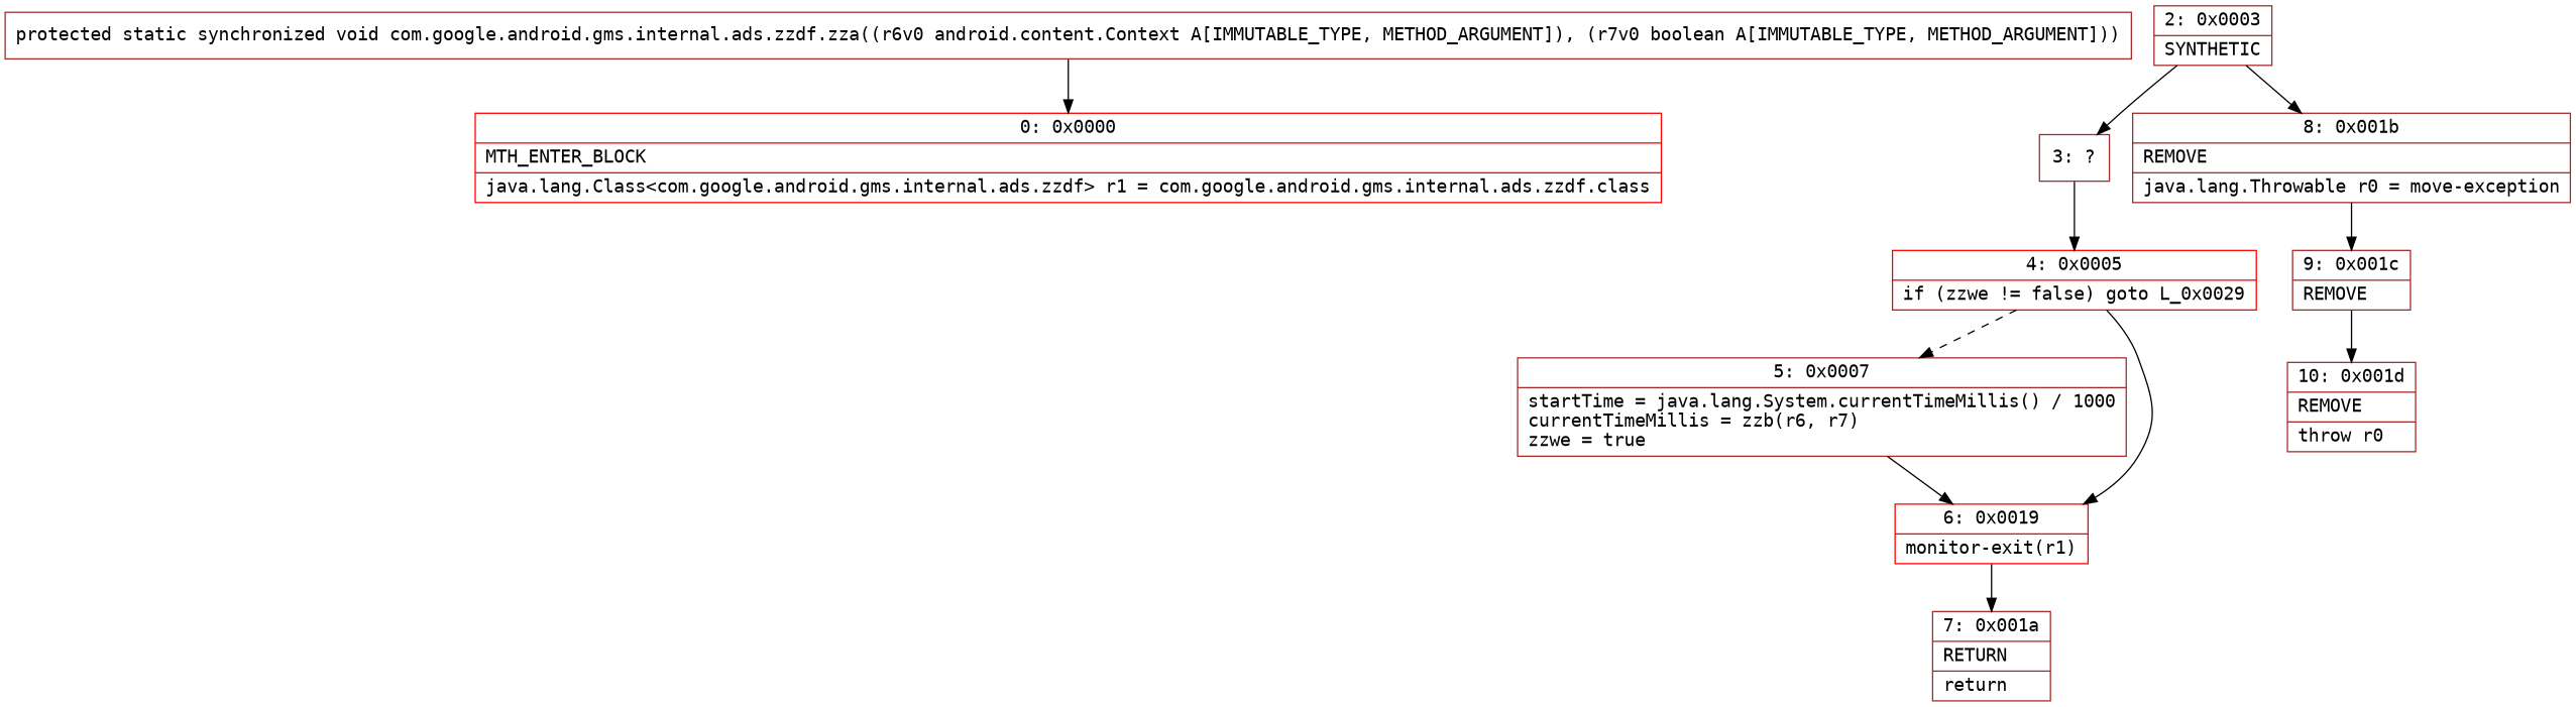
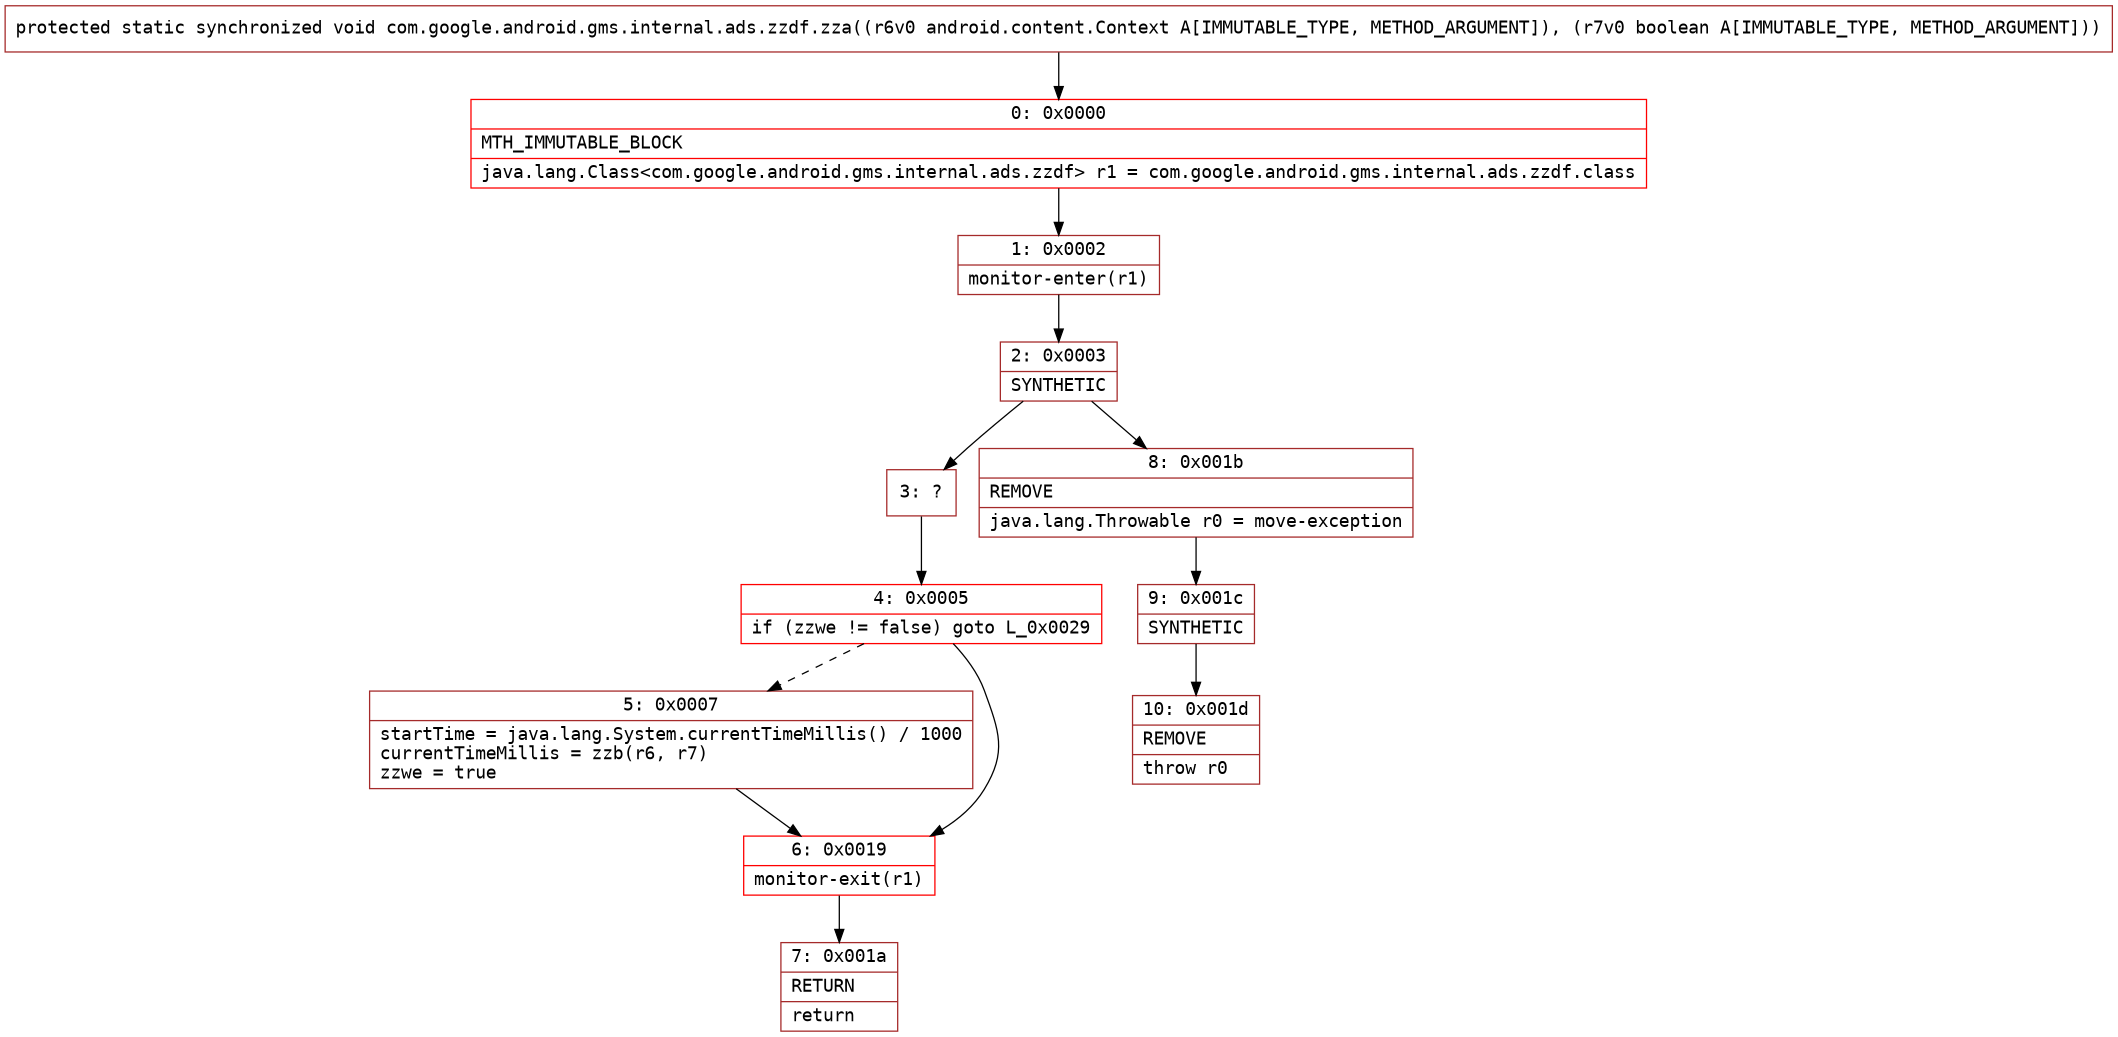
  digraph {
    fontname="DejaVu Sans Mono"
    node [color=brown fontname="DejaVu Sans Mono" shape=record]
    edge [fontname="DejaVu Sans Mono"]
-   n1 [color=red label="{0\:\ 0x0000|MTH_ENTER_BLOCK\l|java.lang.Class\<com.google.android.gms.internal.ads.zzdf\> r1 = com.google.android.gms.internal.ads.zzdf.class\l}"]
+   n1 [color=red label="{0\:\ 0x0000|MTH_IMMUTABLE_BLOCK\l|java.lang.Class\<com.google.android.gms.internal.ads.zzdf\> r1 = com.google.android.gms.internal.ads.zzdf.class\l}"]
+   n2 [label="{1\:\ 0x0002|monitor\-enter(r1)\l}"]
    n3 [label="{2\:\ 0x0003|SYNTHETIC\l}"]
    n4 [label="{3\:\ ?}"]
    n5 [label="{8\:\ 0x001b|REMOVE\l|java.lang.Throwable r0 = move\-exception\l}"]
    n6 [color=red label="{4\:\ 0x0005|if (zzwe != false) goto L_0x0029\l}"]
-   n7 [label="{9\:\ 0x001c|REMOVE\l}"]
+   n7 [label="{9\:\ 0x001c|SYNTHETIC\l}"]
    n8 [label="{5\:\ 0x0007|startTime = java.lang.System.currentTimeMillis() \/ 1000\lcurrentTimeMillis = zzb(r6, r7)\lzzwe = true\l}"]
    n9 [color=red label="{6\:\ 0x0019|monitor\-exit(r1)\l}"]
    n10 [label="{7\:\ 0x001a|RETURN\l|return\l}"]
    n11 [label="{10\:\ 0x001d|REMOVE\l|throw r0\l}"]
    n12 [label="{protected static synchronized void com.google.android.gms.internal.ads.zzdf.zza((r6v0 android.content.Context A[IMMUTABLE_TYPE, METHOD_ARGUMENT]), (r7v0 boolean A[IMMUTABLE_TYPE, METHOD_ARGUMENT])) }"]
+   n1 -> n2
+   n2 -> n3
    n3 -> n4
    n3 -> n5
    n4 -> n6
    n5 -> n7
    n6 -> n8 [style=dashed]
    n6 -> n9
    n7 -> n11
    n8 -> n9
    n9 -> n10
    n12 -> n1
  }
